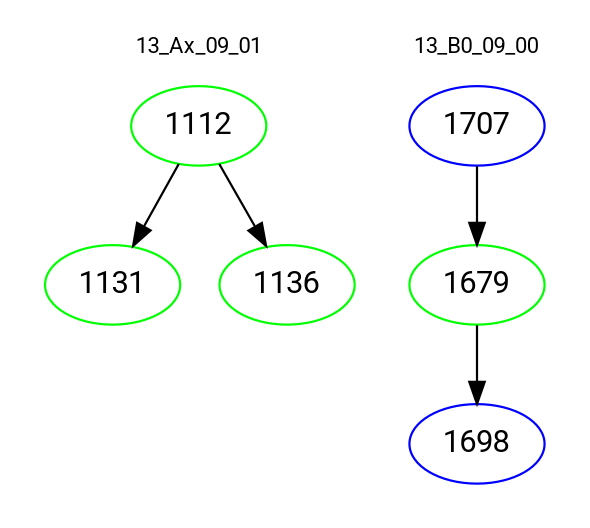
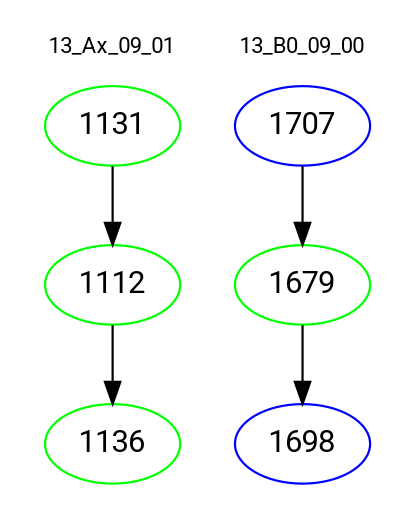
  digraph {
    fontname=Roboto
    node [color=green fontname=Roboto]
    edge [color=black fontname=Roboto]
    n1 [label=1131]
    n2 [label=1112]
    n3 [label=1136]
    n4 [color=blue label=1707]
    n5 [label=1679]
    n6 [color=blue label=1698]
    subgraph cluster_1 {
      color=white
      fontsize=10
      label="13_Ax_09_01"
      n1
      n2
      n3
    }
    subgraph cluster_2 {
      color=white
      fontsize=10
      label="13_B0_09_00"
      n4
      n5
      n6
    }
-   n2 -> n1
+   n1 -> n2
    n2 -> n3
    n4 -> n5
    n5 -> n6
  }
